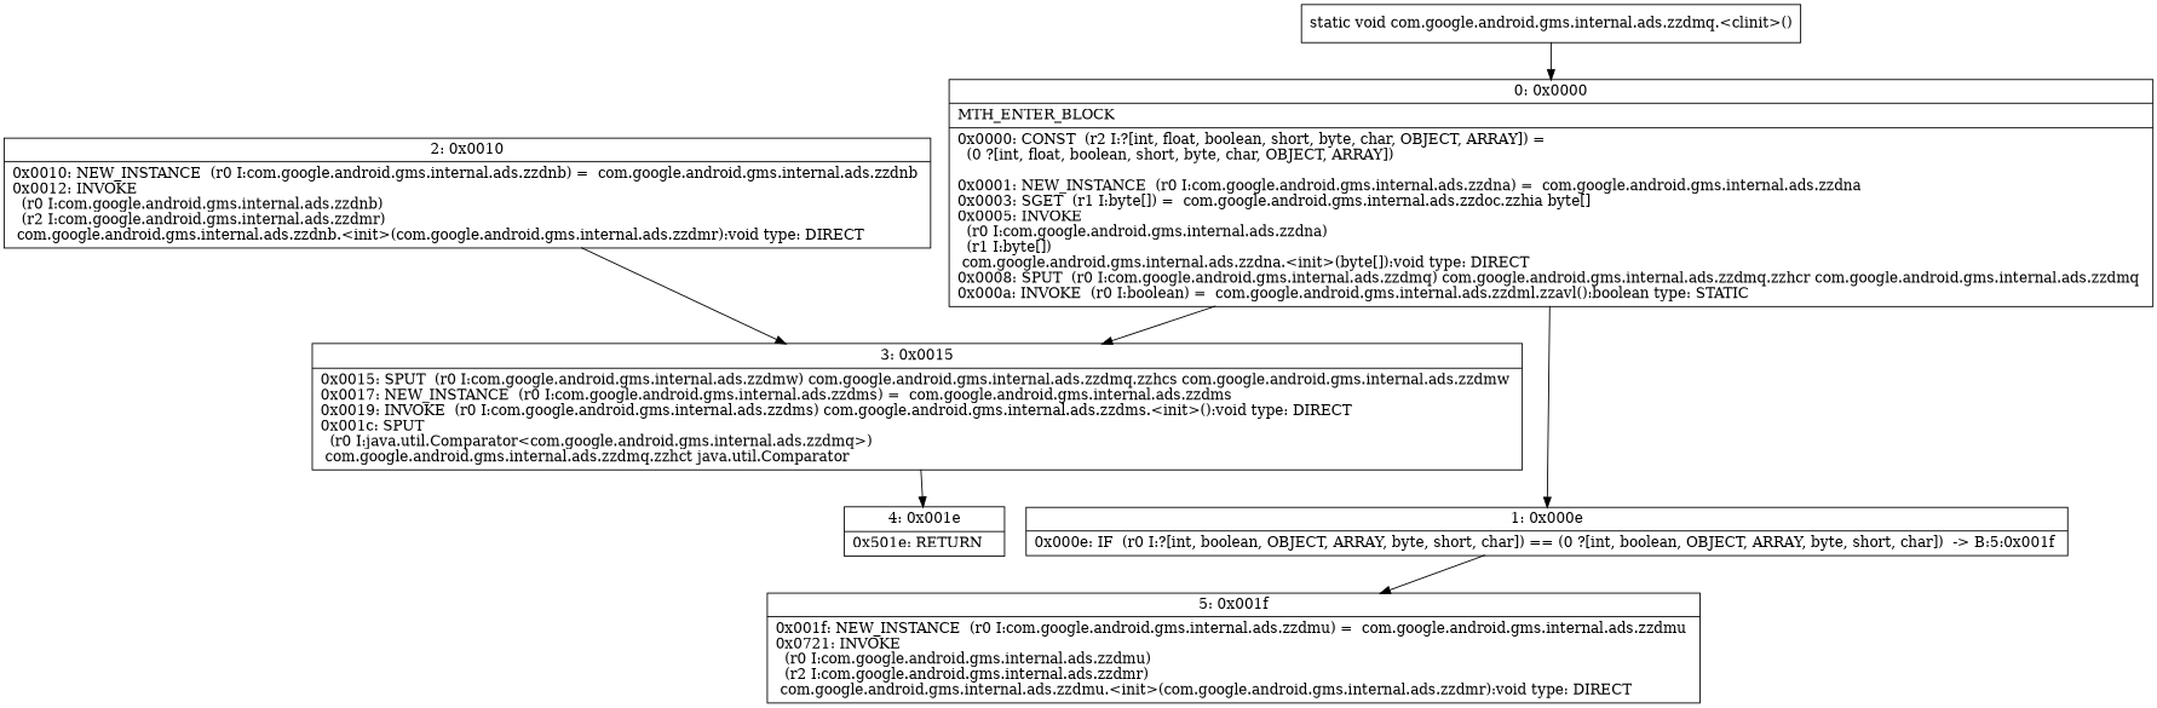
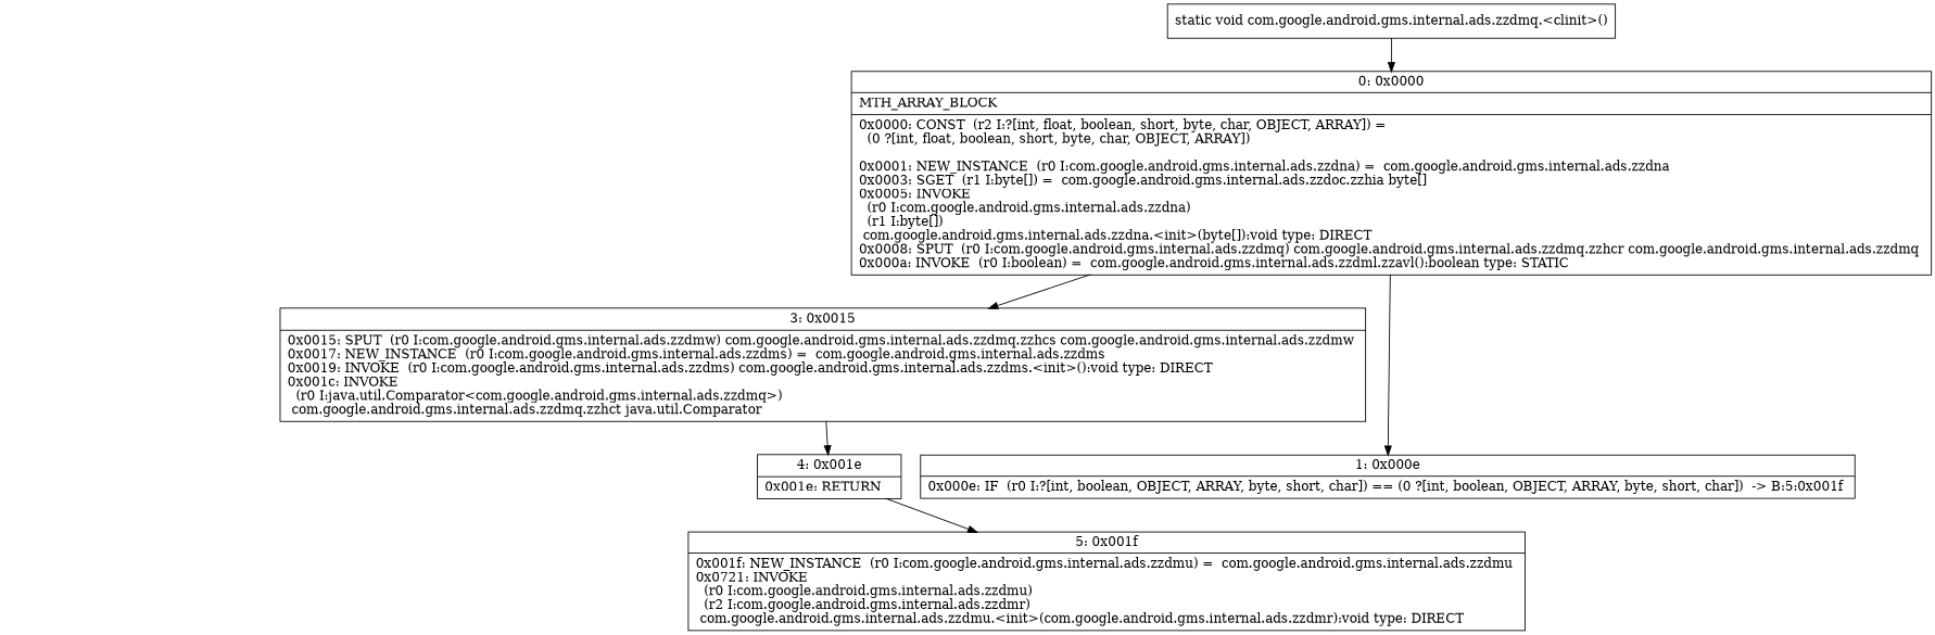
  digraph {
    node [shape=record]
-   n1 [label="{0\:\ 0x0000|MTH_ENTER_BLOCK\l|0x0000: CONST  (r2 I:?[int, float, boolean, short, byte, char, OBJECT, ARRAY]) = \l  (0 ?[int, float, boolean, short, byte, char, OBJECT, ARRAY])\l \l0x0001: NEW_INSTANCE  (r0 I:com.google.android.gms.internal.ads.zzdna) =  com.google.android.gms.internal.ads.zzdna \l0x0003: SGET  (r1 I:byte[]) =  com.google.android.gms.internal.ads.zzdoc.zzhia byte[] \l0x0005: INVOKE  \l  (r0 I:com.google.android.gms.internal.ads.zzdna)\l  (r1 I:byte[])\l com.google.android.gms.internal.ads.zzdna.\<init\>(byte[]):void type: DIRECT \l0x0008: SPUT  (r0 I:com.google.android.gms.internal.ads.zzdmq) com.google.android.gms.internal.ads.zzdmq.zzhcr com.google.android.gms.internal.ads.zzdmq \l0x000a: INVOKE  (r0 I:boolean) =  com.google.android.gms.internal.ads.zzdml.zzavl():boolean type: STATIC \l}"]
+   n1 [label="{0\:\ 0x0000|MTH_ARRAY_BLOCK\l|0x0000: CONST  (r2 I:?[int, float, boolean, short, byte, char, OBJECT, ARRAY]) = \l  (0 ?[int, float, boolean, short, byte, char, OBJECT, ARRAY])\l \l0x0001: NEW_INSTANCE  (r0 I:com.google.android.gms.internal.ads.zzdna) =  com.google.android.gms.internal.ads.zzdna \l0x0003: SGET  (r1 I:byte[]) =  com.google.android.gms.internal.ads.zzdoc.zzhia byte[] \l0x0005: INVOKE  \l  (r0 I:com.google.android.gms.internal.ads.zzdna)\l  (r1 I:byte[])\l com.google.android.gms.internal.ads.zzdna.\<init\>(byte[]):void type: DIRECT \l0x0008: SPUT  (r0 I:com.google.android.gms.internal.ads.zzdmq) com.google.android.gms.internal.ads.zzdmq.zzhcr com.google.android.gms.internal.ads.zzdmq \l0x000a: INVOKE  (r0 I:boolean) =  com.google.android.gms.internal.ads.zzdml.zzavl():boolean type: STATIC \l}"]
    n2 [label="{1\:\ 0x000e|0x000e: IF  (r0 I:?[int, boolean, OBJECT, ARRAY, byte, short, char]) == (0 ?[int, boolean, OBJECT, ARRAY, byte, short, char])  \-\> B:5:0x001f \l}"]
-   n3 [label="{3\:\ 0x0015|0x0015: SPUT  (r0 I:com.google.android.gms.internal.ads.zzdmw) com.google.android.gms.internal.ads.zzdmq.zzhcs com.google.android.gms.internal.ads.zzdmw \l0x0017: NEW_INSTANCE  (r0 I:com.google.android.gms.internal.ads.zzdms) =  com.google.android.gms.internal.ads.zzdms \l0x0019: INVOKE  (r0 I:com.google.android.gms.internal.ads.zzdms) com.google.android.gms.internal.ads.zzdms.\<init\>():void type: DIRECT \l0x001c: SPUT  \l  (r0 I:java.util.Comparator\<com.google.android.gms.internal.ads.zzdmq\>)\l com.google.android.gms.internal.ads.zzdmq.zzhct java.util.Comparator \l}"]
+   n3 [label="{3\:\ 0x0015|0x0015: SPUT  (r0 I:com.google.android.gms.internal.ads.zzdmw) com.google.android.gms.internal.ads.zzdmq.zzhcs com.google.android.gms.internal.ads.zzdmw \l0x0017: NEW_INSTANCE  (r0 I:com.google.android.gms.internal.ads.zzdms) =  com.google.android.gms.internal.ads.zzdms \l0x0019: INVOKE  (r0 I:com.google.android.gms.internal.ads.zzdms) com.google.android.gms.internal.ads.zzdms.\<init\>():void type: DIRECT \l0x001c: INVOKE  \l  (r0 I:java.util.Comparator\<com.google.android.gms.internal.ads.zzdmq\>)\l com.google.android.gms.internal.ads.zzdmq.zzhct java.util.Comparator \l}"]
    n4 [label="{5\:\ 0x001f|0x001f: NEW_INSTANCE  (r0 I:com.google.android.gms.internal.ads.zzdmu) =  com.google.android.gms.internal.ads.zzdmu \l0x0721: INVOKE  \l  (r0 I:com.google.android.gms.internal.ads.zzdmu)\l  (r2 I:com.google.android.gms.internal.ads.zzdmr)\l com.google.android.gms.internal.ads.zzdmu.\<init\>(com.google.android.gms.internal.ads.zzdmr):void type: DIRECT \l}"]
-   n5 [label="{2\:\ 0x0010|0x0010: NEW_INSTANCE  (r0 I:com.google.android.gms.internal.ads.zzdnb) =  com.google.android.gms.internal.ads.zzdnb \l0x0012: INVOKE  \l  (r0 I:com.google.android.gms.internal.ads.zzdnb)\l  (r2 I:com.google.android.gms.internal.ads.zzdmr)\l com.google.android.gms.internal.ads.zzdnb.\<init\>(com.google.android.gms.internal.ads.zzdmr):void type: DIRECT \l}"]
-   n6 [label="{4\:\ 0x001e|0x501e: RETURN   \l}"]
+   n6 [label="{4\:\ 0x001e|0x001e: RETURN   \l}"]
    n7 [label="{static void com.google.android.gms.internal.ads.zzdmq.\<clinit\>() }"]
    n1 -> n2
    n1 -> n3
-   n2 -> n4
+   n6 -> n4
    n3 -> n6
-   n5 -> n3
    n7 -> n1
  }
